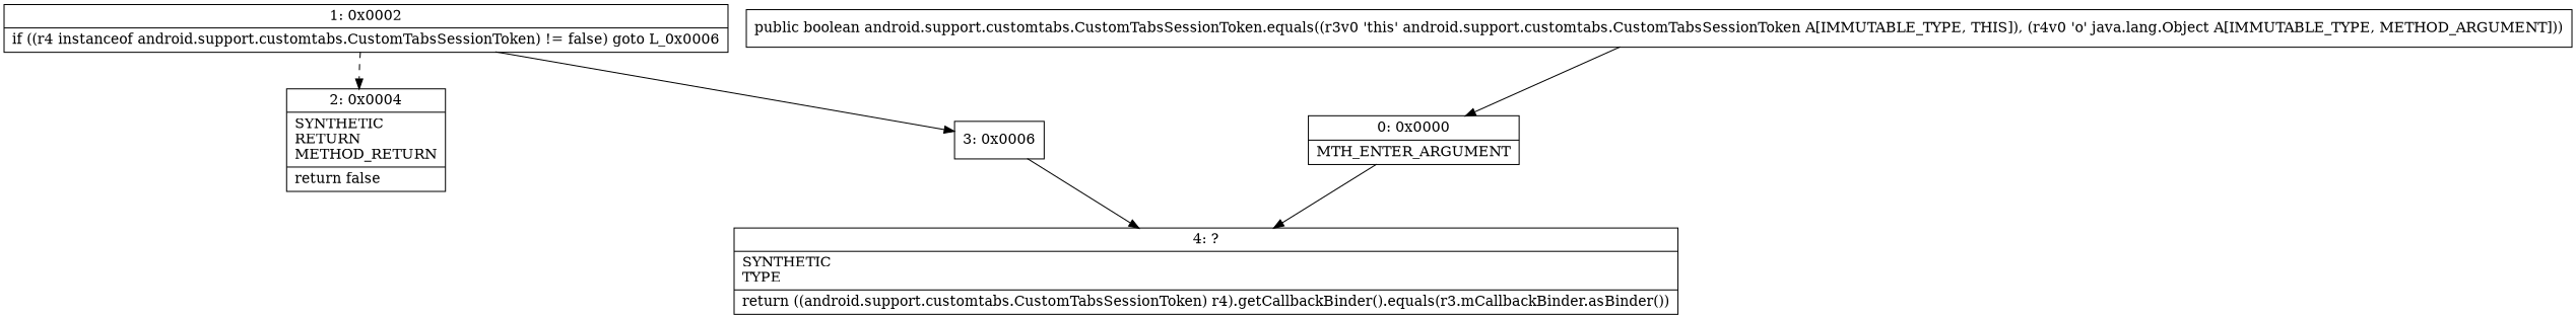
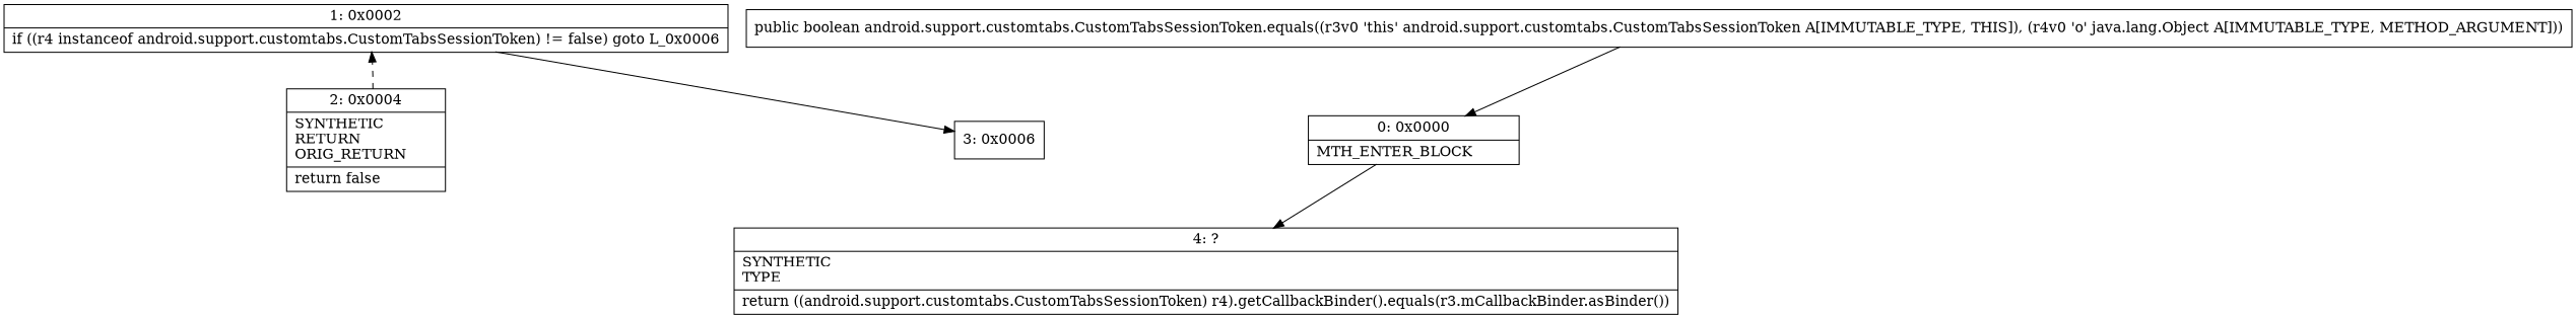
  digraph {
    node [shape=record]
-   n1 [label="{0\:\ 0x0000|MTH_ENTER_ARGUMENT\l}"]
+   n1 [label="{0\:\ 0x0000|MTH_ENTER_BLOCK\l}"]
    n2 [label="{4\:\ ?|SYNTHETIC\lTYPE\l|return ((android.support.customtabs.CustomTabsSessionToken) r4).getCallbackBinder().equals(r3.mCallbackBinder.asBinder())\l}"]
    n3 [label="{1\:\ 0x0002|if ((r4 instanceof android.support.customtabs.CustomTabsSessionToken) != false) goto L_0x0006\l}"]
-   n4 [label="{2\:\ 0x0004|SYNTHETIC\lRETURN\lMETHOD_RETURN\l|return false\l}"]
+   n4 [label="{2\:\ 0x0004|SYNTHETIC\lRETURN\lORIG_RETURN\l|return false\l}"]
    n5 [label="{3\:\ 0x0006}"]
    n6 [label="{public boolean android.support.customtabs.CustomTabsSessionToken.equals((r3v0 'this' android.support.customtabs.CustomTabsSessionToken A[IMMUTABLE_TYPE, THIS]), (r4v0 'o' java.lang.Object A[IMMUTABLE_TYPE, METHOD_ARGUMENT])) }"]
    n1 -> n2
-   n3 -> n4 [style=dashed]
+   n4 -> n3 [style=dashed]
    n3 -> n5
-   n5 -> n2
    n6 -> n1
  }
